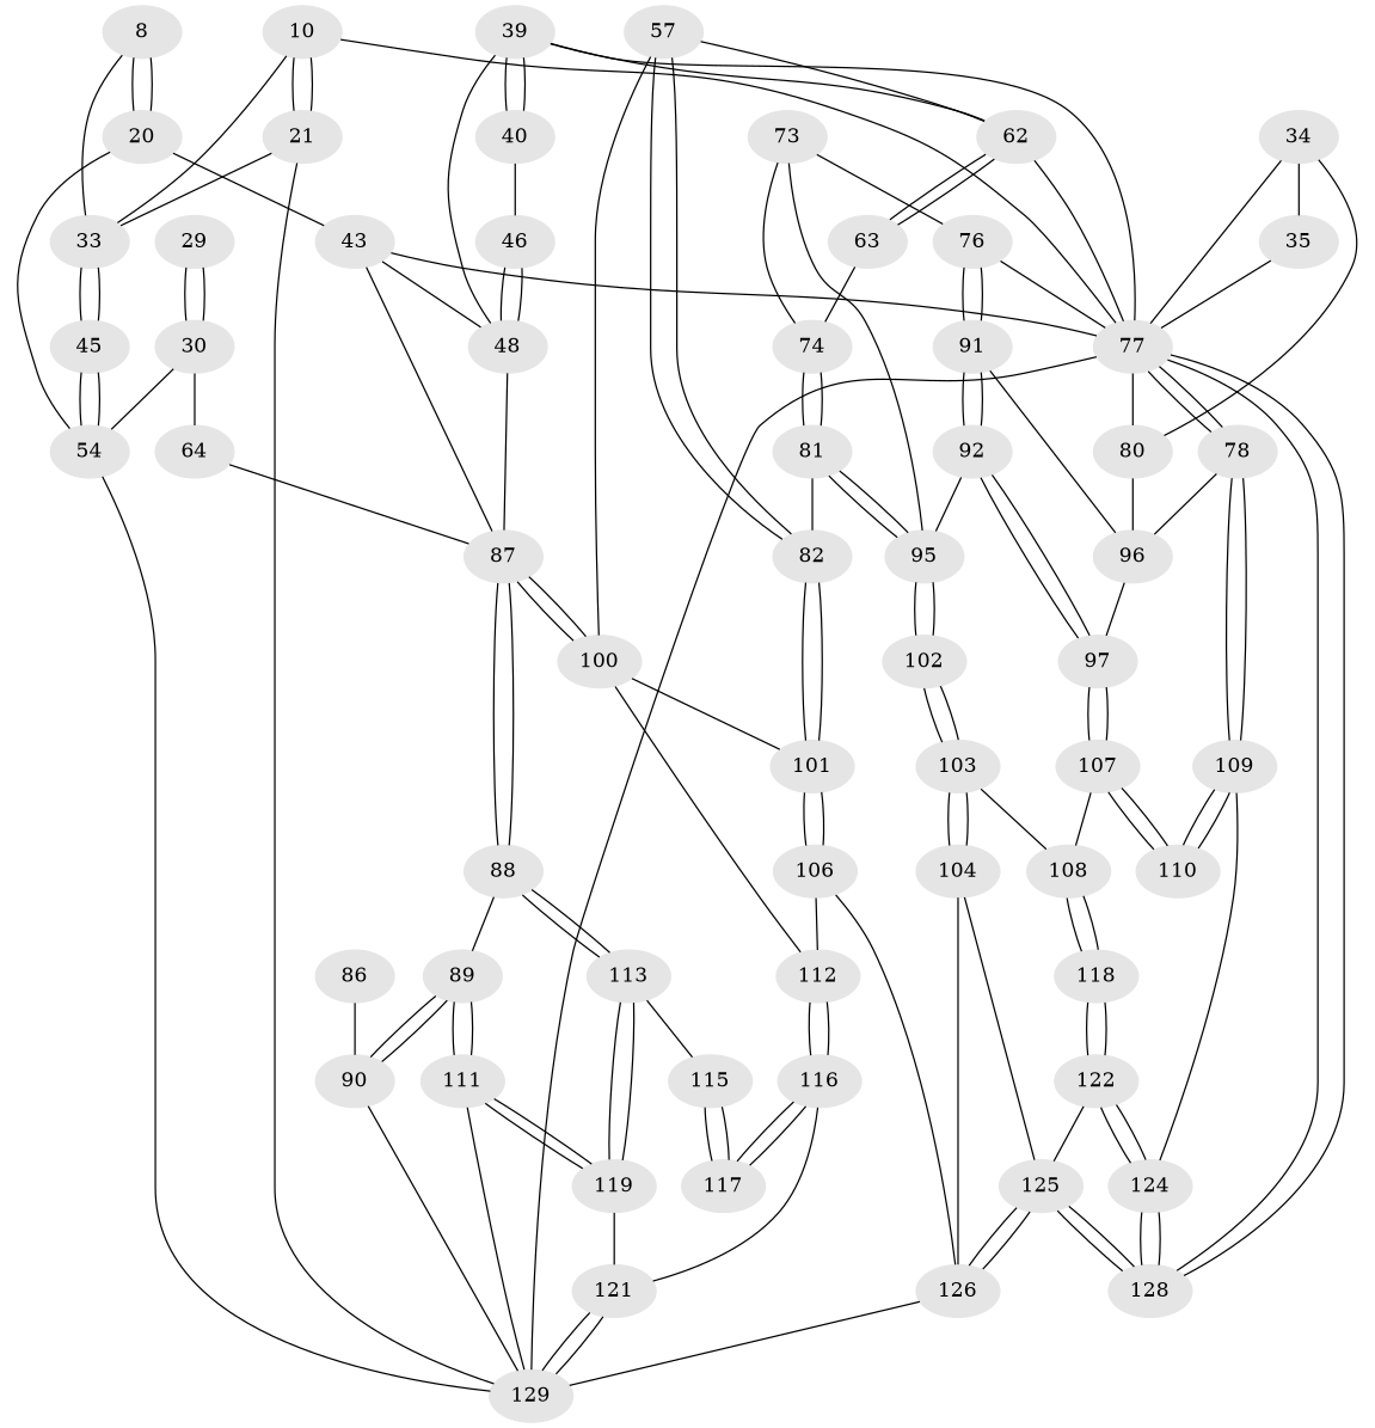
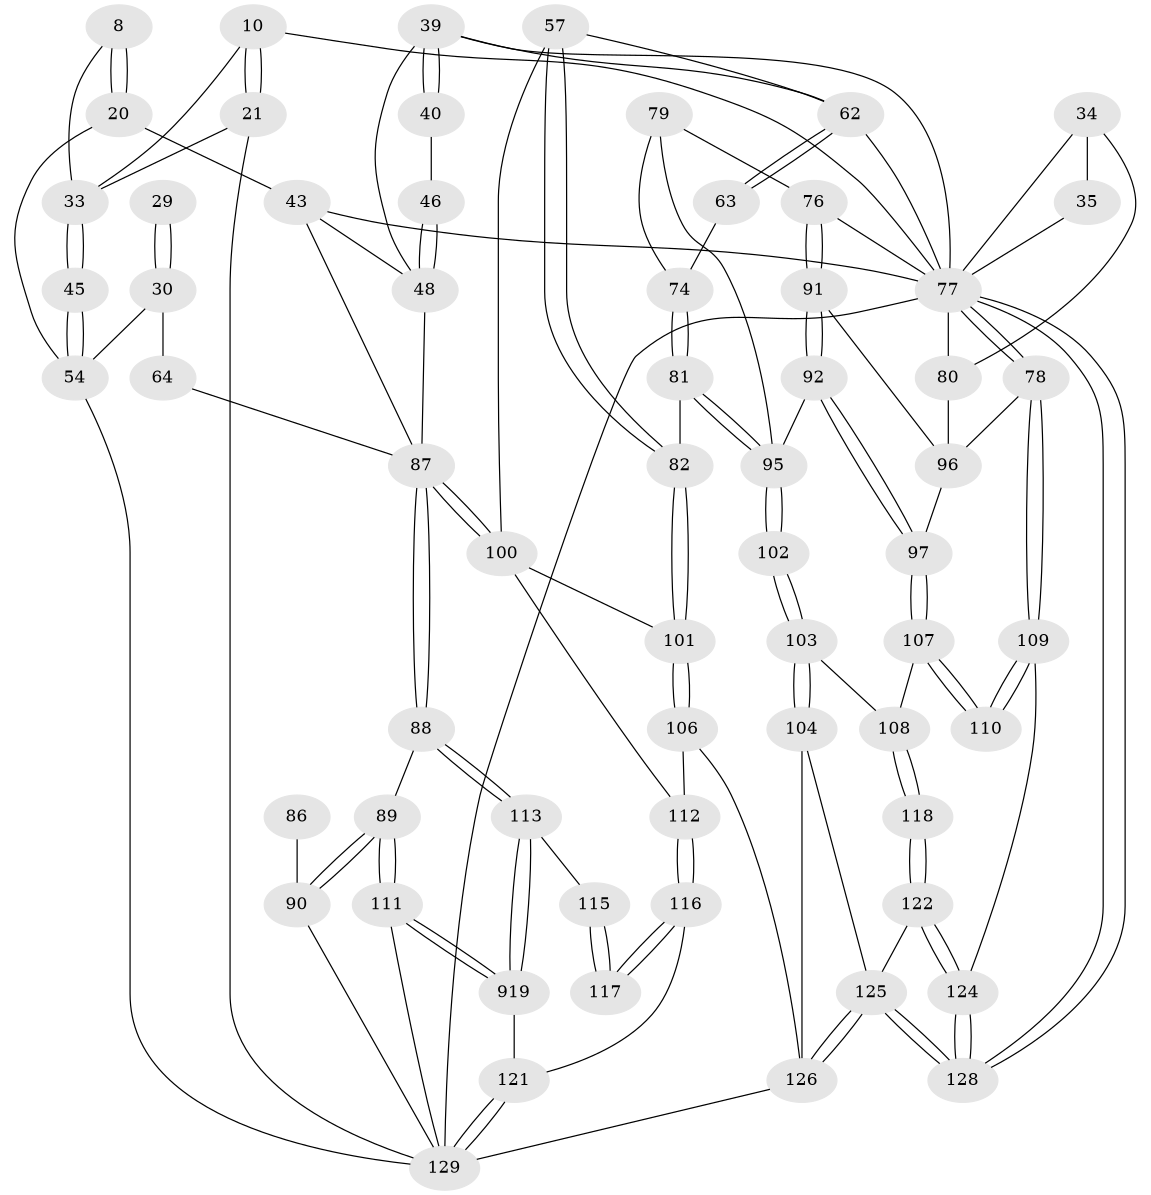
  graph {
    fontname="DejaVu Serif"
    node [color=gray90 fontname="DejaVu Serif" style=filled]
    edge [fontname="DejaVu Serif"]
    20 [super="+13+7"]
    8
    33 [super="+9"]
    43 [super="+27+12+2"]
    54 [super="+53+32"]
    45
    10 [super="+6"]
    21
    77 [super="+5+4+47+61+65"]
    129 [super="+68+127"]
    80 [super="+64+41+18+42"]
    78
    128
    48 [super="+25+24"]
    87 [super="+70+49+71+50"]
    29 [super="+28"]
    30
    n18 [label=64 super="+51+52"]
    34 [super="+19"]
    35
    96 [super="+79+83"]
    39 [super="+22+23"]
    40
    62 [super="+56"]
    46
    63
    100 [super="+99+98"]
    88
    57
    82
    101
    112
    74
    81
-   73
+   73 [label=79]
    76 [super="+72+75"]
    95 [super="+94+93"]
    91 [super="+84"]
    102
    92
    109
    97
    110
    124
    106
    90 [super="+85"]
    86
    89
    113
    111
-   119
+   119 [label=919]
    115 [super="+114"]
    107
    103
    108
    116
    126 [super="+105"]
    104
    125 [super="+123"]
    118
    122
    121 [super="+120"]
    117
    20 -- 43 [weight=2]
    20 -- 54
    8 -- 20 [weight=2]
    8 -- 20
    8 -- 33
    33 -- 45
    33 -- 45
    43 -- 77
    43 -- 48
    43 -- 87
    54 -- 129
    45 -- 54 [weight=2]
    45 -- 54
    10 -- 33
    10 -- 21 [weight=2]
    10 -- 21
    10 -- 77
    21 -- 33
    21 -- 129
    77 -- 129
    77 -- 80 [weight=3]
    77 -- 78
    77 -- 78
    77 -- 128
    77 -- 128
    80 -- 96 [weight=2]
    78 -- 96
    78 -- 109
    78 -- 109
    48 -- 87
    87 -- 100 [weight=2]
    87 -- 100
    87 -- 88
    87 -- 88
    29 -- 30
    29 -- 30
    30 -- 54
    30 -- n18
    n18 -- 87 [weight=2]
    34 -- 77
    34 -- 80 [weight=2]
    34 -- 35 [weight=2]
    35 -- 77
    96 -- 97
    39 -- 77
    39 -- 48
    39 -- 40 [weight=2]
    39 -- 40
    39 -- 62
    40 -- 46
    62 -- 77 [weight=2]
    62 -- 63 [weight=2]
    62 -- 63
    46 -- 48 [weight=2]
    46 -- 48
    63 -- 74
    100 -- 101
    100 -- 112
    88 -- 89
    88 -- 113
    88 -- 113
    57 -- 62
    57 -- 100
    57 -- 82
    57 -- 82
    82 -- 101
    82 -- 101
    101 -- 106
    101 -- 106
    112 -- 116
    112 -- 116
    74 -- 81
    74 -- 81
    81 -- 82
    81 -- 95
    81 -- 95
    73 -- 74
    73 -- 76
    73 -- 95
    76 -- 77 [weight=2]
    76 -- 91 [weight=2]
    76 -- 91
    95 -- 102 [weight=2]
    95 -- 102
    91 -- 96
    91 -- 92
    91 -- 92
    102 -- 103
    102 -- 103
    92 -- 95
    92 -- 97
    92 -- 97
    109 -- 110
    109 -- 110
    109 -- 124
    97 -- 107
    97 -- 107
    124 -- 128
    124 -- 128
    106 -- 112
    106 -- 126
    90 -- 129
    86 -- 90 [weight=2]
    89 -- 90
    89 -- 90
    89 -- 111
    89 -- 111
    113 -- 119
    113 -- 119
    113 -- 115
    111 -- 129
    111 -- 119
    111 -- 119
    119 -- 121
    115 -- 117 [weight=2]
    115 -- 117
    107 -- 110
    107 -- 110
    107 -- 108
    103 -- 108
    103 -- 104
    103 -- 104
    108 -- 118
    108 -- 118
    116 -- 121
    116 -- 117
    116 -- 117
    126 -- 129
    104 -- 126
    104 -- 125
    125 -- 128
    125 -- 128
    125 -- 126
    125 -- 126
    118 -- 122
    118 -- 122
    122 -- 124
    122 -- 124
    122 -- 125
    121 -- 129 [weight=2]
    121 -- 129
  }
